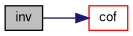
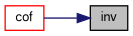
  digraph {
    rankdir=LR
    node [fontname=FreeSans fontsize=10 shape=record]
    n1 [color=black fillcolor=grey75 fontcolor=black height=0.2 label=inv style=filled width=0.4]
    n2 [color=red height=0.2 label=cof width=0.4]
-   n1 -> n2 [color=midnightblue fontname=FreeSans fontsize=10 labelfontname=FreeSans labelfontsize=10 style=solid]
+   n2 -> n1 [color=midnightblue fontname=FreeSans fontsize=10 labelfontname=FreeSans labelfontsize=10 style=solid]
  }
